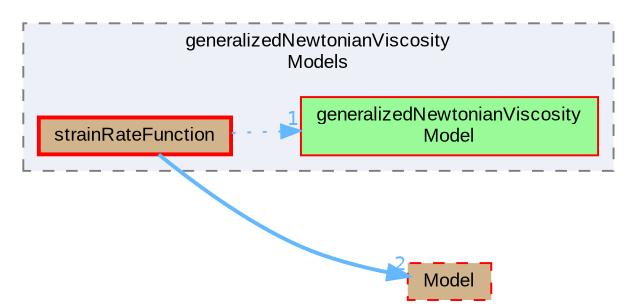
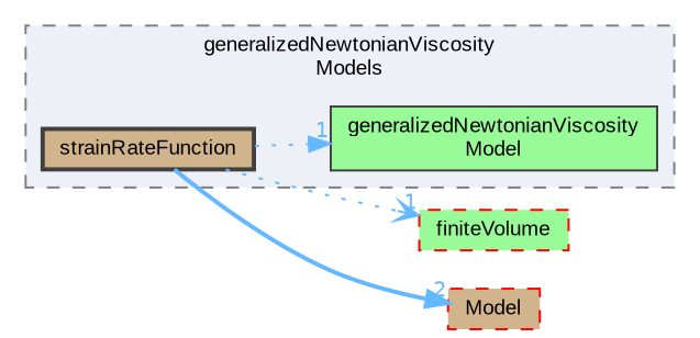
  digraph {
    compound=true
    fontname="Liberation Sans"
    rankdir=LR
    node [color=grey25 fillcolor=palegreen fontname="Liberation Sans" fontsize=10 shape=box style="filled,dashed"]
    edge [arrowhead=normal color=steelblue1 fontcolor=steelblue1 fontname="Liberation Sans" fontsize=10 headlabel=1 labeldistance=1.5 labelfontname=Helvetica labelfontsize=10 style=dotted]
-   n1 [color=red height=0.2 label="generalizedNewtonianViscosity\lModel" style=filled width=0.4]
-   n2 [color=red fillcolor=tan height=0.2 label=strainRateFunction style="filled,bold" width=0.4]
+   n1 [height=0.2 label="generalizedNewtonianViscosity\lModel" style=filled width=0.4]
+   n2 [fillcolor=tan height=0.2 label=strainRateFunction style="filled,bold" width=0.4]
+   n3 [color=red height=0.2 label=finiteVolume width=0.4]
    n4 [color=red fillcolor=tan height=0.2 label=Model width=0.4]
    subgraph cluster_1 {
      bgcolor="#edf0f7"
      fontsize=10
      label="generalizedNewtonianViscosity\lModels"
      pencolor=grey50
      style="filled,dashed"
      n1
      n2
    }
    n2 -> n1
+   n2 -> n3 [arrowhead=vee]
    n2 -> n4 [headlabel=2 style=bold]
  }
